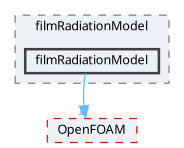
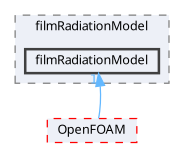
  digraph {
    compound=true
    fontname="Noto Sans"
    node [fillcolor="#edf0f7" fontname="Noto Sans" fontsize=10 shape=box]
    n1 [color=grey25 height=0.2 label=filmRadiationModel style="filled,bold" width=0.4]
    n2 [color=red height=0.2 label=OpenFOAM style="filled,dashed" width=0.4]
    subgraph cluster_1 {
      bgcolor="#edf0f7"
      fontsize=10
      label=filmRadiationModel
      pencolor=grey50
      style="filled,dashed"
      n1
    }
-   n1 -> n2 [color=steelblue1 fontcolor=steelblue1 fontname="Noto Sans" fontsize=10 headlabel=1 labeldistance=1.5 labelfontname=Helvetica labelfontsize=10]
+   n2 -> n1 [color=steelblue1 fontcolor=steelblue1 fontname="Noto Sans" fontsize=10 headlabel=1 labeldistance=1.5 labelfontname=Helvetica labelfontsize=10]
  }
